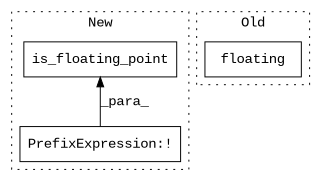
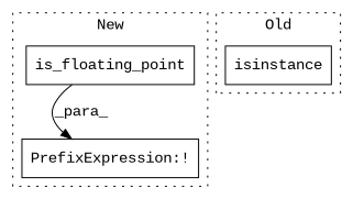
  digraph {
    fontname="Liberation Mono"
    node [a=32 shape=box fontname="Liberation Mono"]
    n1 [l=19 label=is_floating_point s=1137]
    n2 [a=38 l=1 label="PrefixExpression:!" s=1129]
-   n3 [l="11,2" label=floating s="1635,1702"]
+   n3 [l="11,2" label=isinstance s="1635,1702"]
    subgraph cluster_1 {
      label=New
      style=dotted
      n1
      n2
    }
    subgraph cluster_2 {
      label=Old
      style=dotted
      n3
    }
-   n2 -> n1 [label=_para_ fontname="Liberation Mono"]
+   n1 -> n2 [label=_para_ fontname="Liberation Mono"]
  }
